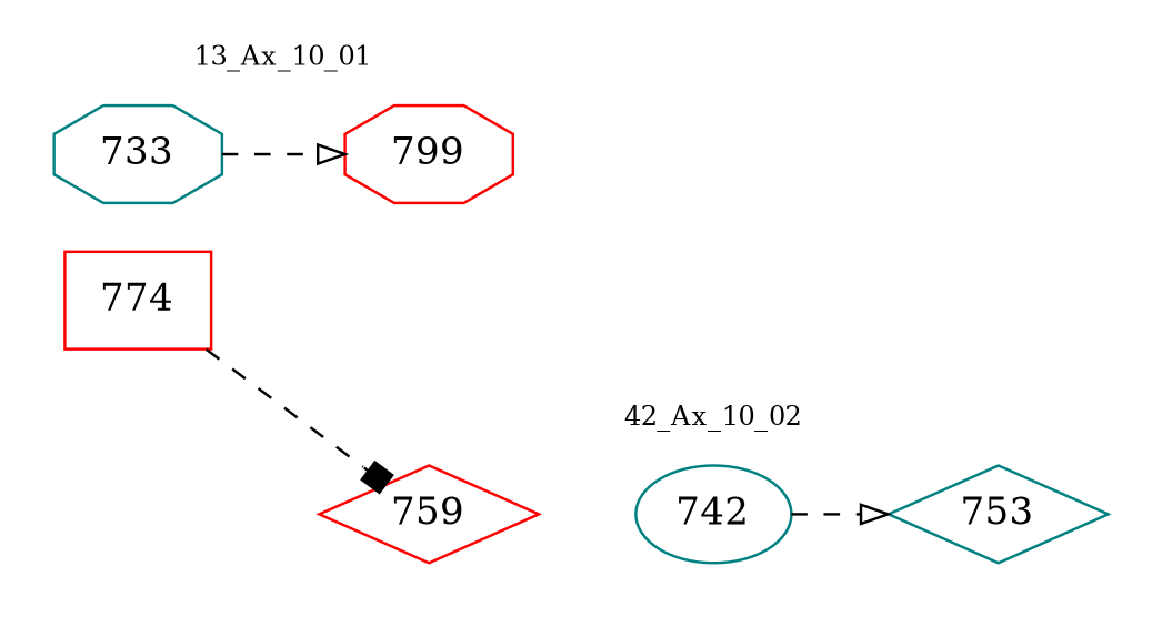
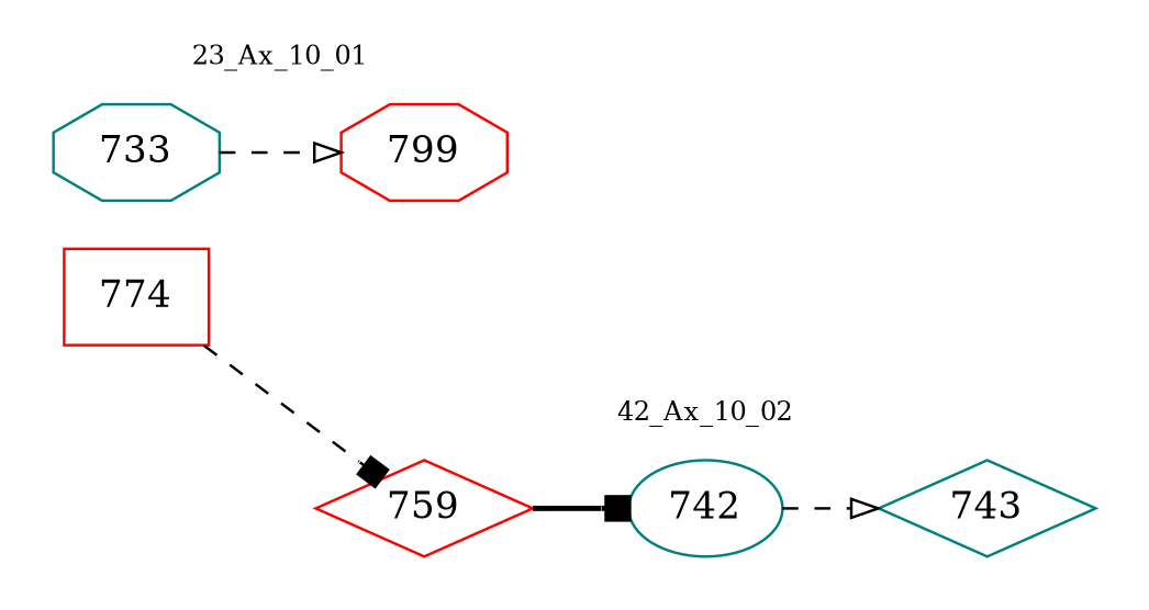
  digraph {
    rankdir=LR
    node [color=red shape=octagon]
    edge [arrowhead=box color=black style=dashed]
    n1 [label=774 shape=box]
    n2 [color=teal label=733]
    n3 [label=799]
    n4 [label=759 shape=diamond]
    n5 [color=teal label=742 shape=ellipse]
-   n6 [color=teal label=753 shape=diamond]
+   n6 [color=teal label=743 shape=diamond]
    subgraph cluster_1 {
      color=white
      fontsize=10
-     label="13_Ax_10_01"
+     label="23_Ax_10_01"
      n1
      n2
      n3
    }
    subgraph cluster_2 {
      color=white
      fontsize=10
      label="42_Ax_10_02"
      n4
      n5
      n6
    }
    n1 -> n4
    n2 -> n3 [arrowhead=onormal]
+   n4 -> n5 [style=bold]
    n5 -> n6 [arrowhead=onormal]
  }
